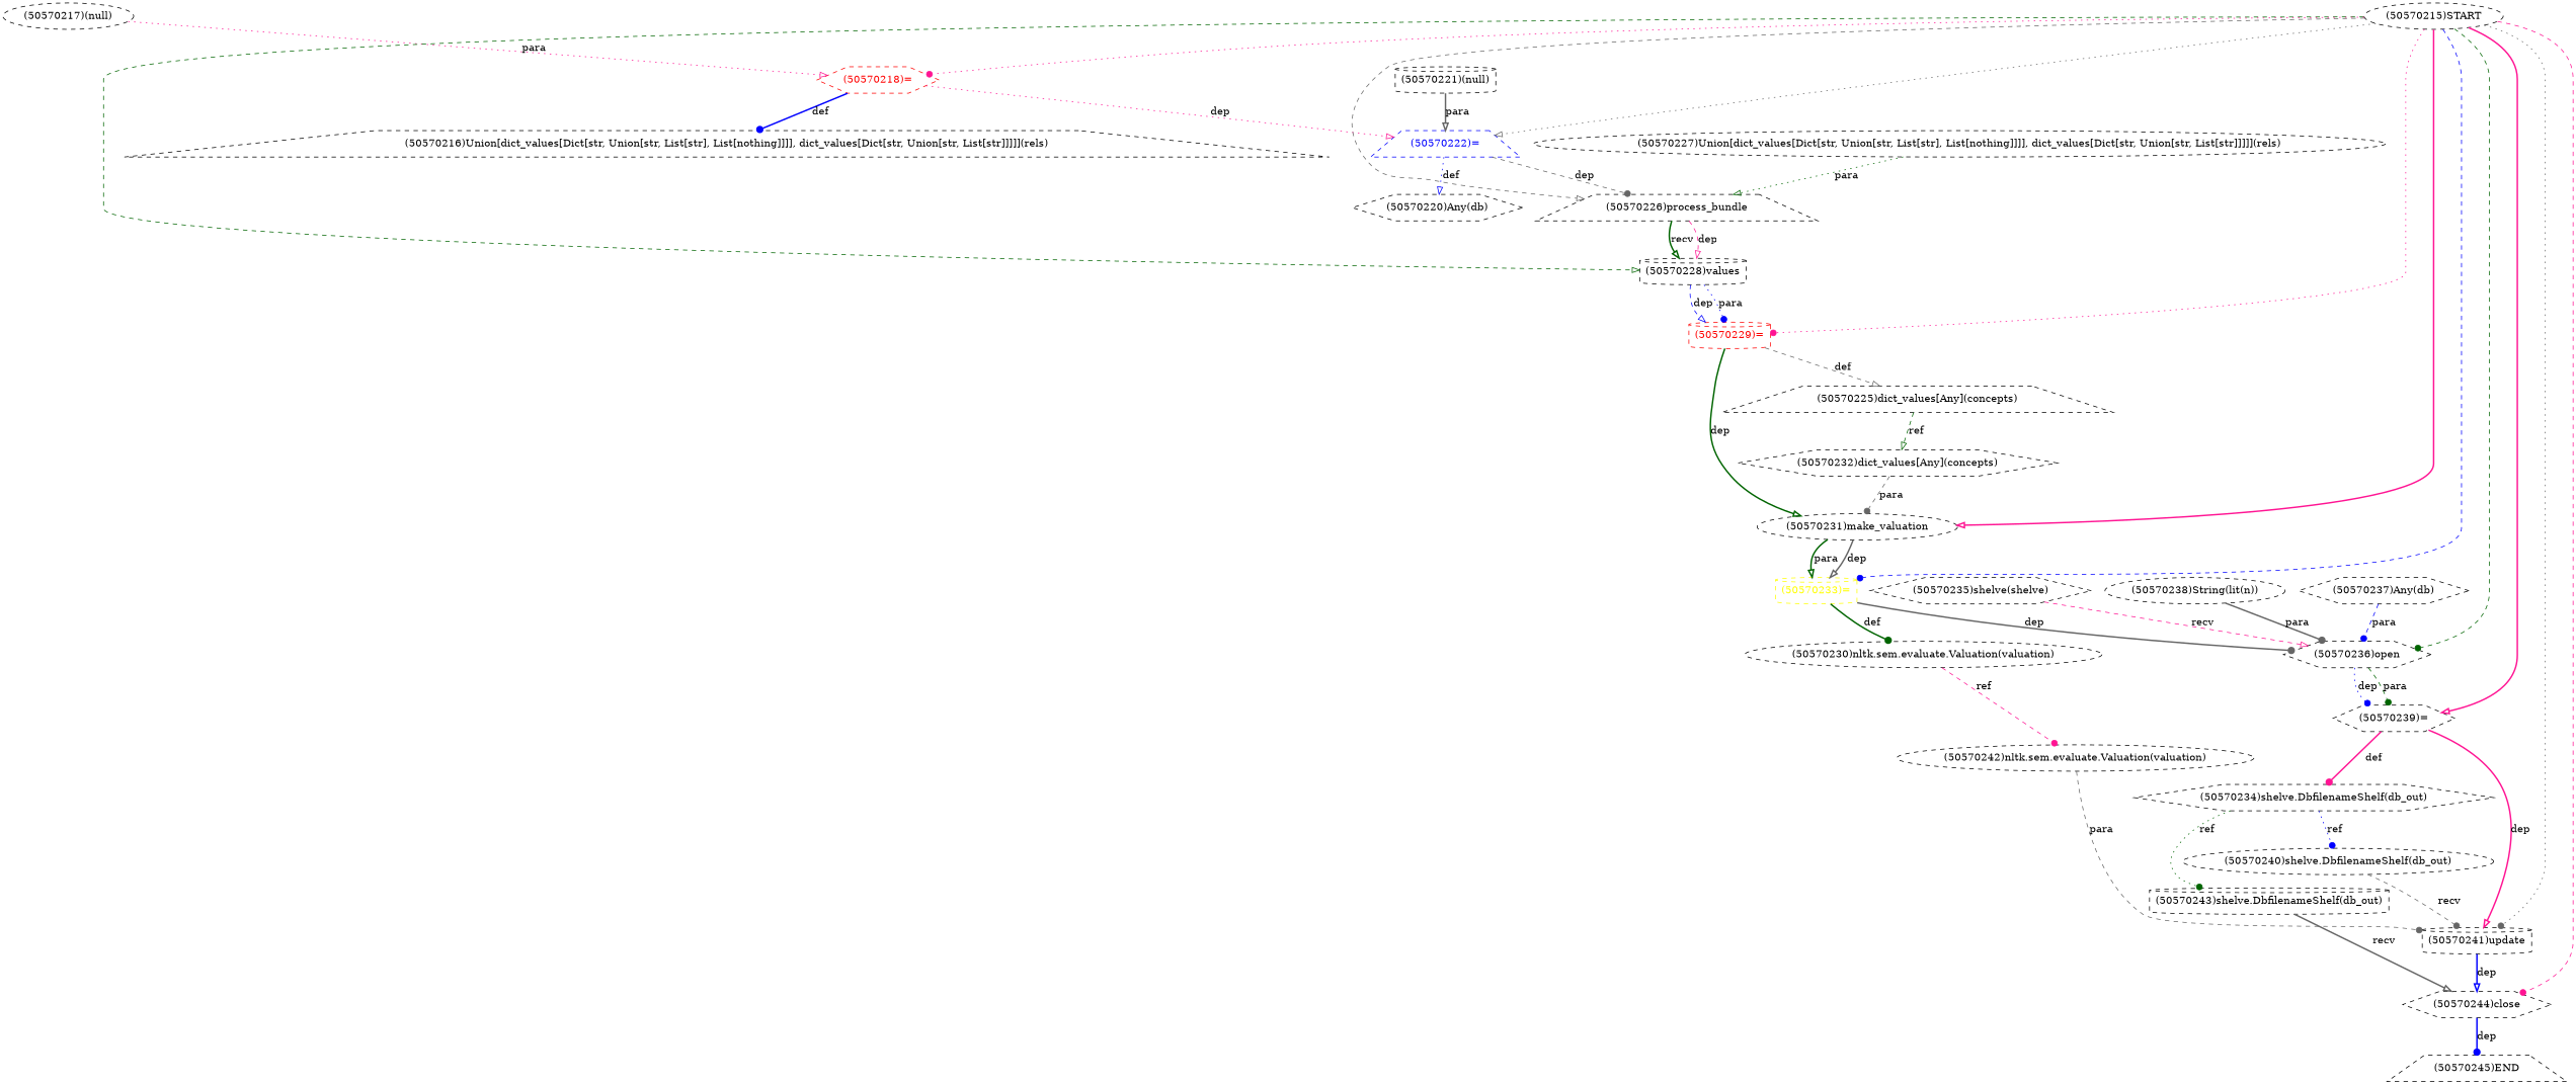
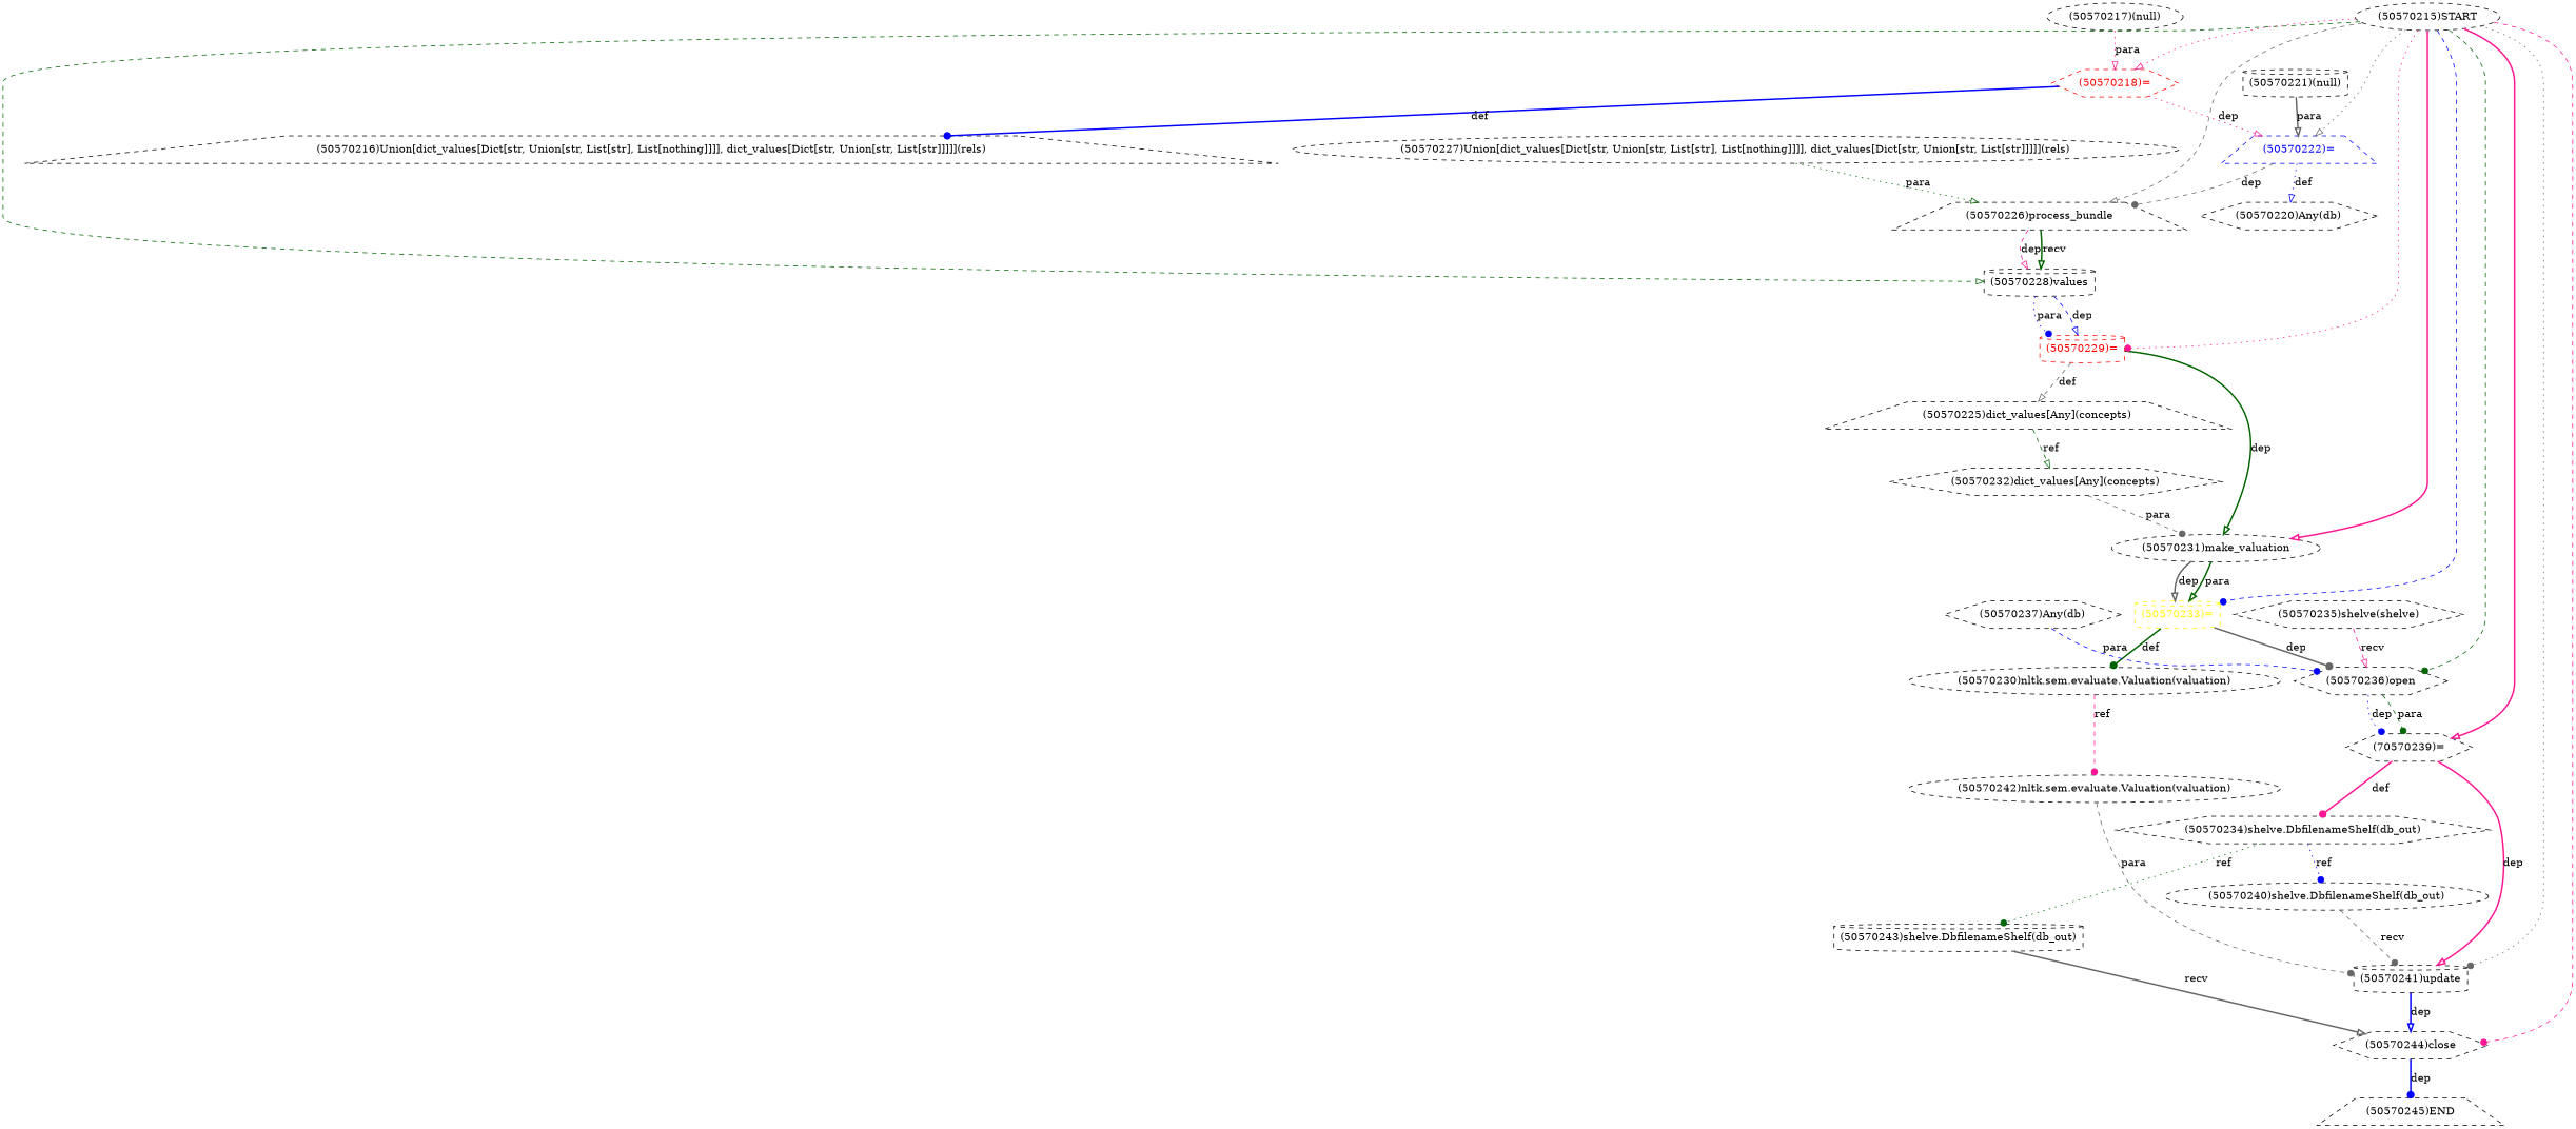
  digraph {
    node [shape=hexagon style=dashed]
    edge [arrowhead=dot color=gray40 style=dashed]
    n1 [color=blue fontcolor=blue label="(50570222)=" shape=trapezium]
    n2 [label="(50570220)Any(db)"]
    n3 [label="(50570226)process_bundle" shape=trapezium]
    n4 [label="(50570228)values" shape=cylinder]
    n5 [label="(50570232)dict_values[Any](concepts)"]
    n6 [label="(50570231)make_valuation" shape=ellipse]
    n7 [color=yellow fontcolor=yellow label="(50570233)=" shape=cylinder]
    n8 [label="(50570237)Any(db)"]
    n9 [color=black fontcolor=black label="(50570236)open"]
-   n10 [color=black fontcolor=black label="(50570239)="]
+   n10 [color=black fontcolor=black label="(70570239)="]
    n11 [label="(50570240)shelve.DbfilenameShelf(db_out)" shape=ellipse]
    n12 [label="(50570241)update" shape=cylinder]
    n13 [color=black fontcolor=black label="(50570244)close"]
    n14 [color=red fontcolor=red label="(50570229)=" shape=cylinder]
    n15 [label="(50570225)dict_values[Any](concepts)" shape=trapezium]
    n16 [label="(50570242)nltk.sem.evaluate.Valuation(valuation)" shape=ellipse]
    n17 [label="(50570217)(null)" shape=ellipse]
    n18 [color=red fontcolor=red label="(50570218)="]
    n19 [label="(50570216)Union[dict_values[Dict[str, Union[str, List[str], List[nothing]]]], dict_values[Dict[str, Union[str, List[str]]]]](rels)" shape=trapezium]
    n20 [label="(50570215)START" shape=ellipse]
    n21 [label="(50570245)END" shape=trapezium]
    n22 [color=black fontcolor=black label="(50570234)shelve.DbfilenameShelf(db_out)"]
    n23 [label="(50570230)nltk.sem.evaluate.Valuation(valuation)" shape=ellipse]
    n24 [label="(50570227)Union[dict_values[Dict[str, Union[str, List[str], List[nothing]]]], dict_values[Dict[str, Union[str, List[str]]]]](rels)" shape=ellipse]
    n25 [label="(50570221)(null)" shape=cylinder]
    n26 [color=black fontcolor=black label="(50570243)shelve.DbfilenameShelf(db_out)" shape=cylinder]
    n27 [label="(50570235)shelve(shelve)"]
-   n28 [color=black fontcolor=black label="(50570238)String(lit(n))" shape=ellipse]
    n1 -> n2 [arrowhead=onormal color=blue label=def style=dotted]
    n1 -> n3 [label=dep]
    n3 -> n4 [arrowhead=onormal color=deeppink label=dep]
    n3 -> n4 [arrowhead=onormal color=darkgreen label=recv style=bold]
    n4 -> n14 [arrowhead=onormal color=blue label=dep]
    n4 -> n14 [color=blue label=para style=dotted]
    n5 -> n6 [label=para]
    n6 -> n7 [arrowhead=onormal label=dep style=bold]
    n6 -> n7 [arrowhead=onormal color=darkgreen label=para style=bold]
    n7 -> n9 [label=dep style=bold]
    n7 -> n23 [color=darkgreen label=def style=bold]
    n8 -> n9 [color=blue label=para]
    n9 -> n10 [color=blue label=dep style=dotted]
    n9 -> n10 [color=darkgreen label=para]
    n10 -> n12 [arrowhead=onormal color=deeppink label=dep style=bold]
    n10 -> n22 [color=deeppink label=def style=bold]
    n11 -> n12 [label=recv]
    n12 -> n13 [arrowhead=onormal color=blue label=dep style=bold]
    n13 -> n21 [color=blue label=dep style=bold]
    n14 -> n6 [arrowhead=onormal color=darkgreen label=dep style=bold]
    n14 -> n15 [arrowhead=onormal label=def]
    n15 -> n5 [arrowhead=onormal color=darkgreen label=ref]
    n16 -> n12 [label=para]
    n17 -> n18 [arrowhead=onormal color=deeppink label=para style=dotted]
    n18 -> n1 [arrowhead=onormal color=deeppink label=dep style=dotted]
    n18 -> n19 [color=blue label=def style=bold]
    n20 -> n1 [arrowhead=onormal style=dotted]
    n20 -> n3 [arrowhead=onormal]
    n20 -> n4 [arrowhead=onormal color=darkgreen]
    n20 -> n6 [arrowhead=onormal color=deeppink style=bold]
    n20 -> n7 [color=blue]
    n20 -> n9 [color=darkgreen]
    n20 -> n10 [arrowhead=onormal color=deeppink style=bold]
    n20 -> n12 [style=dotted]
    n20 -> n13 [color=deeppink]
    n20 -> n14 [color=deeppink style=dotted]
-   n20 -> n18 [color=deeppink style=dotted]
+   n20 -> n18 [arrowhead=onormal color=deeppink style=dotted]
    n22 -> n11 [color=blue label=ref style=dotted]
    n22 -> n26 [color=darkgreen label=ref style=dotted]
    n23 -> n16 [color=deeppink label=ref]
    n24 -> n3 [arrowhead=onormal color=darkgreen label=para style=dotted]
    n25 -> n1 [arrowhead=onormal label=para style=bold]
    n26 -> n13 [arrowhead=onormal label=recv style=bold]
    n27 -> n9 [arrowhead=onormal color=deeppink label=recv]
-   n28 -> n9 [label=para style=bold]
  }
